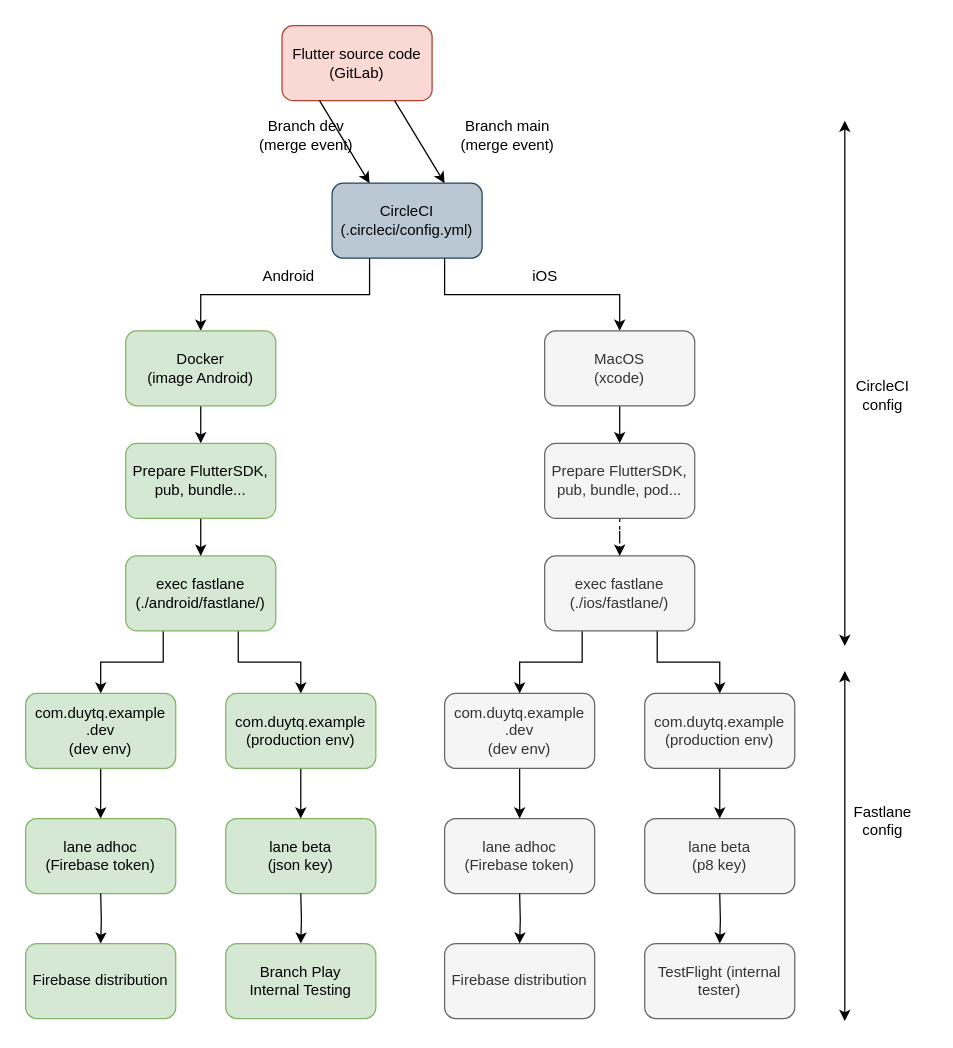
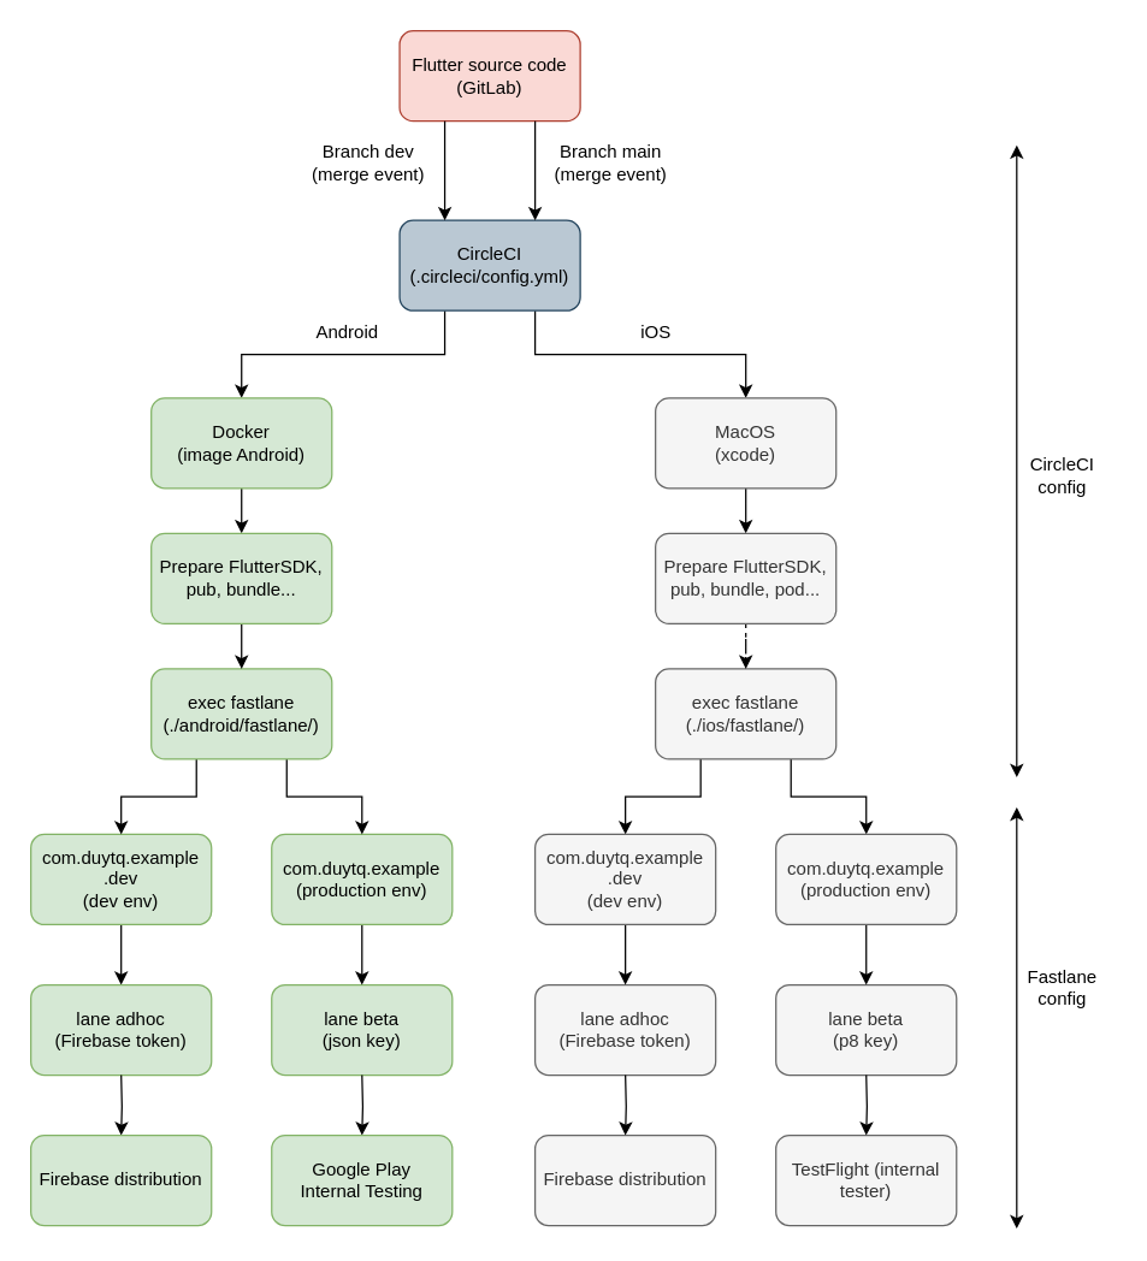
  <mxCell id="0" />
  <mxCell id="1" parent="0" />
  <mxCell id="2" style="edgeStyle=orthogonalEdgeStyle;rounded=0;orthogonalLoop=1;jettySize=auto;html=1;exitX=0.5;exitY=1;exitDx=0;exitDy=0;" parent="1" source="3" target="26" edge="1"><mxGeometry relative="1" as="geometry" /></mxCell>
  <mxCell id="3" value="com.duytq.example&lt;br&gt;.dev&lt;br&gt;(dev env)" style="rounded=1;whiteSpace=wrap;html=1;fillColor=#d5e8d4;strokeColor=#82b366;" parent="1" vertex="1"><mxGeometry x="20" y="554" width="120" height="60" as="geometry" /></mxCell>
  <mxCell id="4" value="lane beta&lt;br style=&quot;border-color: var(--border-color);&quot;&gt;(json key)" style="rounded=1;whiteSpace=wrap;html=1;fillColor=#d5e8d4;strokeColor=#82b366;" parent="1" vertex="1"><mxGeometry x="180" y="654" width="120" height="60" as="geometry" /></mxCell>
- <mxCell id="5" value="Flutter source code&lt;br&gt;(GitLab)" style="rounded=1;whiteSpace=wrap;html=1;fillColor=#fad9d5;strokeColor=#ae4132;" parent="1" vertex="1"><mxGeometry x="225" y="20" width="120" height="60" as="geometry" /></mxCell>
+ <mxCell id="5" value="Flutter source code&lt;br&gt;(GitLab)" style="rounded=1;whiteSpace=wrap;html=1;fillColor=#fad9d5;strokeColor=#ae4132;" parent="1" vertex="1"><mxGeometry x="265" y="20" width="120" height="60" as="geometry" /></mxCell>
  <mxCell id="6" style="edgeStyle=orthogonalEdgeStyle;rounded=0;orthogonalLoop=1;jettySize=auto;html=1;exitX=0.25;exitY=1;exitDx=0;exitDy=0;entryX=0.5;entryY=0;entryDx=0;entryDy=0;" parent="1" source="8" target="17" edge="1"><mxGeometry relative="1" as="geometry"><mxPoint x="125" y="309" as="targetPoint" /></mxGeometry></mxCell>
  <mxCell id="7" style="edgeStyle=orthogonalEdgeStyle;rounded=0;orthogonalLoop=1;jettySize=auto;html=1;exitX=0.75;exitY=1;exitDx=0;exitDy=0;entryX=0.5;entryY=0;entryDx=0;entryDy=0;" parent="1" source="8" target="19" edge="1"><mxGeometry relative="1" as="geometry"><mxPoint x="539" y="309" as="targetPoint" /></mxGeometry></mxCell>
  <mxCell id="8" value="CircleCI&lt;br&gt;(.circleci/config.yml)" style="rounded=1;whiteSpace=wrap;html=1;fillColor=#bac8d3;strokeColor=#23445d;" parent="1" vertex="1"><mxGeometry x="265" y="146" width="120" height="60" as="geometry" /></mxCell>
  <mxCell id="9" style="edgeStyle=orthogonalEdgeStyle;rounded=0;orthogonalLoop=1;jettySize=auto;html=1;exitX=0.5;exitY=1;exitDx=0;exitDy=0;entryX=0.5;entryY=0;entryDx=0;entryDy=0;" parent="1" source="10" target="4" edge="1"><mxGeometry relative="1" as="geometry" /></mxCell>
  <mxCell id="10" value="com.duytq.example&lt;br&gt;(production env)" style="rounded=1;whiteSpace=wrap;html=1;fillColor=#d5e8d4;strokeColor=#82b366;" parent="1" vertex="1"><mxGeometry x="180" y="554" width="120" height="60" as="geometry" /></mxCell>
  <mxCell id="11" value="lane beta&lt;br style=&quot;border-color: var(--border-color);&quot;&gt;(p8 key)" style="rounded=1;whiteSpace=wrap;html=1;fillColor=#f5f5f5;strokeColor=#666666;fontColor=#333333;" parent="1" vertex="1"><mxGeometry x="515" y="654" width="120" height="60" as="geometry" /></mxCell>
  <mxCell id="12" value="" style="endArrow=classic;html=1;rounded=0;exitX=0.25;exitY=1;exitDx=0;exitDy=0;entryX=0.25;entryY=0;entryDx=0;entryDy=0;" parent="1" source="5" target="8" edge="1"><mxGeometry width="50" height="50" relative="1" as="geometry"><mxPoint x="145" y="116" as="sourcePoint" /><mxPoint x="195" y="66" as="targetPoint" /></mxGeometry></mxCell>
  <mxCell id="13" value="Branch dev&lt;br&gt;(merge event)" style="text;html=1;align=center;verticalAlign=middle;resizable=0;points=[];autosize=1;strokeColor=none;fillColor=none;" parent="1" vertex="1"><mxGeometry x="194" y="88" width="100" height="40" as="geometry" /></mxCell>
  <mxCell id="14" value="" style="endArrow=classic;html=1;rounded=0;exitX=0.75;exitY=1;exitDx=0;exitDy=0;entryX=0.75;entryY=0;entryDx=0;entryDy=0;" parent="1" source="5" target="8" edge="1"><mxGeometry width="50" height="50" relative="1" as="geometry"><mxPoint x="425" y="96" as="sourcePoint" /><mxPoint x="475" y="46" as="targetPoint" /></mxGeometry></mxCell>
  <mxCell id="15" value="Branch main&lt;br&gt;(merge event)" style="text;html=1;align=center;verticalAlign=middle;resizable=0;points=[];autosize=1;strokeColor=none;fillColor=none;" parent="1" vertex="1"><mxGeometry x="355" y="88" width="100" height="40" as="geometry" /></mxCell>
  <mxCell id="16" value="" style="edgeStyle=orthogonalEdgeStyle;rounded=0;orthogonalLoop=1;jettySize=auto;html=1;" parent="1" source="17" target="35" edge="1"><mxGeometry relative="1" as="geometry" /></mxCell>
  <mxCell id="17" value="Docker&lt;br&gt;(image Android)" style="rounded=1;whiteSpace=wrap;html=1;fillColor=#d5e8d4;strokeColor=#82b366;" parent="1" vertex="1"><mxGeometry x="100" y="264" width="120" height="60" as="geometry" /></mxCell>
  <mxCell id="18" value="" style="edgeStyle=orthogonalEdgeStyle;rounded=0;orthogonalLoop=1;jettySize=auto;html=1;" parent="1" source="19" target="37" edge="1"><mxGeometry relative="1" as="geometry" /></mxCell>
  <mxCell id="19" value="MacOS&lt;br&gt;(xcode)" style="rounded=1;whiteSpace=wrap;html=1;fillColor=#f5f5f5;strokeColor=#666666;fontColor=#333333;" parent="1" vertex="1"><mxGeometry x="435" y="264" width="120" height="60" as="geometry" /></mxCell>
  <mxCell id="20" style="edgeStyle=orthogonalEdgeStyle;rounded=0;orthogonalLoop=1;jettySize=auto;html=1;exitX=0.25;exitY=1;exitDx=0;exitDy=0;entryX=0.5;entryY=0;entryDx=0;entryDy=0;" parent="1" source="22" target="3" edge="1"><mxGeometry relative="1" as="geometry" /></mxCell>
  <mxCell id="21" style="edgeStyle=orthogonalEdgeStyle;rounded=0;orthogonalLoop=1;jettySize=auto;html=1;exitX=0.75;exitY=1;exitDx=0;exitDy=0;" parent="1" source="22" target="10" edge="1"><mxGeometry relative="1" as="geometry" /></mxCell>
  <mxCell id="22" value="exec fastlane&lt;br&gt;(./android/fastlane/)" style="rounded=1;whiteSpace=wrap;html=1;fillColor=#d5e8d4;strokeColor=#82b366;" parent="1" vertex="1"><mxGeometry x="100" y="444" width="120" height="60" as="geometry" /></mxCell>
  <mxCell id="23" style="edgeStyle=orthogonalEdgeStyle;rounded=0;orthogonalLoop=1;jettySize=auto;html=1;exitX=0.25;exitY=1;exitDx=0;exitDy=0;entryX=0.5;entryY=0;entryDx=0;entryDy=0;" parent="1" source="25" target="29" edge="1"><mxGeometry relative="1" as="geometry" /></mxCell>
  <mxCell id="24" style="edgeStyle=orthogonalEdgeStyle;rounded=0;orthogonalLoop=1;jettySize=auto;html=1;exitX=0.75;exitY=1;exitDx=0;exitDy=0;entryX=0.5;entryY=0;entryDx=0;entryDy=0;" parent="1" source="25" target="31" edge="1"><mxGeometry relative="1" as="geometry" /></mxCell>
  <mxCell id="25" value="exec fastlane&lt;br&gt;(./ios/fastlane/)" style="rounded=1;whiteSpace=wrap;html=1;fillColor=#f5f5f5;strokeColor=#666666;fontColor=#333333;" parent="1" vertex="1"><mxGeometry x="435" y="444" width="120" height="60" as="geometry" /></mxCell>
  <mxCell id="26" value="lane adhoc&lt;br style=&quot;border-color: var(--border-color);&quot;&gt;(Firebase token)" style="rounded=1;whiteSpace=wrap;html=1;fillColor=#d5e8d4;strokeColor=#82b366;" parent="1" vertex="1"><mxGeometry x="20" y="654" width="120" height="60" as="geometry" /></mxCell>
  <mxCell id="27" value="lane adhoc&lt;br style=&quot;border-color: var(--border-color);&quot;&gt;(Firebase token)" style="rounded=1;whiteSpace=wrap;html=1;fillColor=#f5f5f5;strokeColor=#666666;fontColor=#333333;" parent="1" vertex="1"><mxGeometry x="355" y="654" width="120" height="60" as="geometry" /></mxCell>
  <mxCell id="28" style="edgeStyle=orthogonalEdgeStyle;rounded=0;orthogonalLoop=1;jettySize=auto;html=1;exitX=0.5;exitY=1;exitDx=0;exitDy=0;entryX=0.5;entryY=0;entryDx=0;entryDy=0;" parent="1" source="29" target="27" edge="1"><mxGeometry relative="1" as="geometry" /></mxCell>
  <mxCell id="29" value="com.duytq.example&lt;br style=&quot;border-color: var(--border-color);&quot;&gt;.dev&lt;br&gt;(dev env)" style="rounded=1;whiteSpace=wrap;html=1;fillColor=#f5f5f5;strokeColor=#666666;fontColor=#333333;" parent="1" vertex="1"><mxGeometry x="355" y="554" width="120" height="60" as="geometry" /></mxCell>
  <mxCell id="30" style="edgeStyle=orthogonalEdgeStyle;rounded=0;orthogonalLoop=1;jettySize=auto;html=1;exitX=0.5;exitY=1;exitDx=0;exitDy=0;entryX=0.5;entryY=0;entryDx=0;entryDy=0;" parent="1" source="31" target="11" edge="1"><mxGeometry relative="1" as="geometry" /></mxCell>
  <mxCell id="31" value="com.duytq.example&lt;br&gt;(production env)" style="rounded=1;whiteSpace=wrap;html=1;fillColor=#f5f5f5;strokeColor=#666666;fontColor=#333333;" parent="1" vertex="1"><mxGeometry x="515" y="554" width="120" height="60" as="geometry" /></mxCell>
  <mxCell id="32" value="Android" style="text;html=1;align=center;verticalAlign=middle;resizable=0;points=[];autosize=1;strokeColor=none;fillColor=none;" parent="1" vertex="1"><mxGeometry x="200" y="206" width="60" height="30" as="geometry" /></mxCell>
  <mxCell id="33" value="iOS" style="text;html=1;align=center;verticalAlign=middle;resizable=0;points=[];autosize=1;strokeColor=none;fillColor=none;" parent="1" vertex="1"><mxGeometry x="415" y="206" width="40" height="30" as="geometry" /></mxCell>
  <mxCell id="34" value="" style="edgeStyle=orthogonalEdgeStyle;rounded=0;orthogonalLoop=1;jettySize=auto;html=1;" parent="1" source="35" target="22" edge="1"><mxGeometry relative="1" as="geometry" /></mxCell>
  <mxCell id="35" value="Prepare FlutterSDK, pub, bundle..." style="rounded=1;whiteSpace=wrap;html=1;fillColor=#d5e8d4;strokeColor=#82b366;" parent="1" vertex="1"><mxGeometry x="100" y="354" width="120" height="60" as="geometry" /></mxCell>
  <mxCell id="36" value="" style="edgeStyle=orthogonalEdgeStyle;rounded=0;orthogonalLoop=1;jettySize=auto;html=1;dashed=1;" parent="1" source="37" target="25" edge="1"><mxGeometry relative="1" as="geometry" /></mxCell>
  <mxCell id="37" value="Prepare FlutterSDK, pub, bundle, pod..." style="rounded=1;whiteSpace=wrap;html=1;fillColor=#f5f5f5;strokeColor=#666666;fontColor=#333333;" parent="1" vertex="1"><mxGeometry x="435" y="354" width="120" height="60" as="geometry" /></mxCell>
  <mxCell id="38" style="edgeStyle=orthogonalEdgeStyle;rounded=0;orthogonalLoop=1;jettySize=auto;html=1;exitX=0.5;exitY=1;exitDx=0;exitDy=0;" parent="1" target="39" edge="1"><mxGeometry relative="1" as="geometry"><mxPoint x="80" y="714" as="sourcePoint" /></mxGeometry></mxCell>
  <mxCell id="39" value="Firebase distribution" style="rounded=1;whiteSpace=wrap;html=1;fillColor=#d5e8d4;strokeColor=#82b366;" parent="1" vertex="1"><mxGeometry x="20" y="754" width="120" height="60" as="geometry" /></mxCell>
  <mxCell id="40" style="edgeStyle=orthogonalEdgeStyle;rounded=0;orthogonalLoop=1;jettySize=auto;html=1;exitX=0.5;exitY=1;exitDx=0;exitDy=0;" parent="1" target="41" edge="1"><mxGeometry relative="1" as="geometry"><mxPoint x="240" y="714" as="sourcePoint" /></mxGeometry></mxCell>
- <mxCell id="41" value="Branch Play&lt;br style=&quot;border-color: var(--border-color);&quot;&gt;Internal Testing" style="rounded=1;whiteSpace=wrap;html=1;fillColor=#d5e8d4;strokeColor=#82b366;" parent="1" vertex="1"><mxGeometry x="180" y="754" width="120" height="60" as="geometry" /></mxCell>
+ <mxCell id="41" value="Google Play&lt;br style=&quot;border-color: var(--border-color);&quot;&gt;Internal Testing" style="rounded=1;whiteSpace=wrap;html=1;fillColor=#d5e8d4;strokeColor=#82b366;" parent="1" vertex="1"><mxGeometry x="180" y="754" width="120" height="60" as="geometry" /></mxCell>
  <mxCell id="42" value="Firebase distribution" style="rounded=1;whiteSpace=wrap;html=1;fillColor=#f5f5f5;strokeColor=#666666;fontColor=#333333;" parent="1" vertex="1"><mxGeometry x="355" y="754" width="120" height="60" as="geometry" /></mxCell>
  <mxCell id="43" style="edgeStyle=orthogonalEdgeStyle;rounded=0;orthogonalLoop=1;jettySize=auto;html=1;exitX=0.5;exitY=1;exitDx=0;exitDy=0;entryX=0.5;entryY=0;entryDx=0;entryDy=0;" parent="1" target="42" edge="1"><mxGeometry relative="1" as="geometry"><mxPoint x="415" y="714" as="sourcePoint" /></mxGeometry></mxCell>
  <mxCell id="44" value="TestFlight (internal tester)" style="rounded=1;whiteSpace=wrap;html=1;fillColor=#f5f5f5;strokeColor=#666666;fontColor=#333333;" parent="1" vertex="1"><mxGeometry x="515" y="754" width="120" height="60" as="geometry" /></mxCell>
  <mxCell id="45" style="edgeStyle=orthogonalEdgeStyle;rounded=0;orthogonalLoop=1;jettySize=auto;html=1;exitX=0.5;exitY=1;exitDx=0;exitDy=0;entryX=0.5;entryY=0;entryDx=0;entryDy=0;" parent="1" target="44" edge="1"><mxGeometry relative="1" as="geometry"><mxPoint x="575" y="714" as="sourcePoint" /></mxGeometry></mxCell>
  <mxCell id="46" value="" style="endArrow=classic;startArrow=classic;html=1;rounded=0;" parent="1" edge="1"><mxGeometry width="50" height="50" relative="1" as="geometry"><mxPoint x="675" y="516" as="sourcePoint" /><mxPoint x="675" y="96" as="targetPoint" /></mxGeometry></mxCell>
  <mxCell id="47" value="" style="endArrow=classic;startArrow=classic;html=1;rounded=0;" parent="1" edge="1"><mxGeometry width="50" height="50" relative="1" as="geometry"><mxPoint x="675" y="816" as="sourcePoint" /><mxPoint x="675" y="536" as="targetPoint" /></mxGeometry></mxCell>
  <mxCell id="48" value="CircleCI&lt;br&gt;config" style="text;html=1;align=center;verticalAlign=middle;resizable=0;points=[];autosize=1;strokeColor=none;fillColor=none;" parent="1" vertex="1"><mxGeometry x="670" y="296" width="70" height="40" as="geometry" /></mxCell>
  <mxCell id="49" value="Fastlane&lt;br&gt;config" style="text;html=1;align=center;verticalAlign=middle;resizable=0;points=[];autosize=1;strokeColor=none;fillColor=none;" parent="1" vertex="1"><mxGeometry x="670" y="636" width="70" height="40" as="geometry" /></mxCell>
  <mxCell id="50" value="" style="shape=image;verticalLabelPosition=bottom;labelBackgroundColor=default;verticalAlign=top;aspect=fixed;imageAspect=0;image=https://static-00.iconduck.com/assets.00/fastlane-icon-512x495-lmuhwr6f.png;" vertex="1" parent="1"><mxGeometry x="692.5" y="676" width="25" height="24.16" as="geometry" /></mxCell>
  <mxCell id="51" value="" style="shape=image;verticalLabelPosition=bottom;labelBackgroundColor=default;verticalAlign=top;aspect=fixed;imageAspect=0;image=https://upload.wikimedia.org/wikipedia/commons/thumb/8/82/Circleci-icon-logo.svg/1200px-Circleci-icon-logo.svg.png;" vertex="1" parent="1"><mxGeometry x="692.5" y="336" width="25" height="25.24" as="geometry" /></mxCell>
